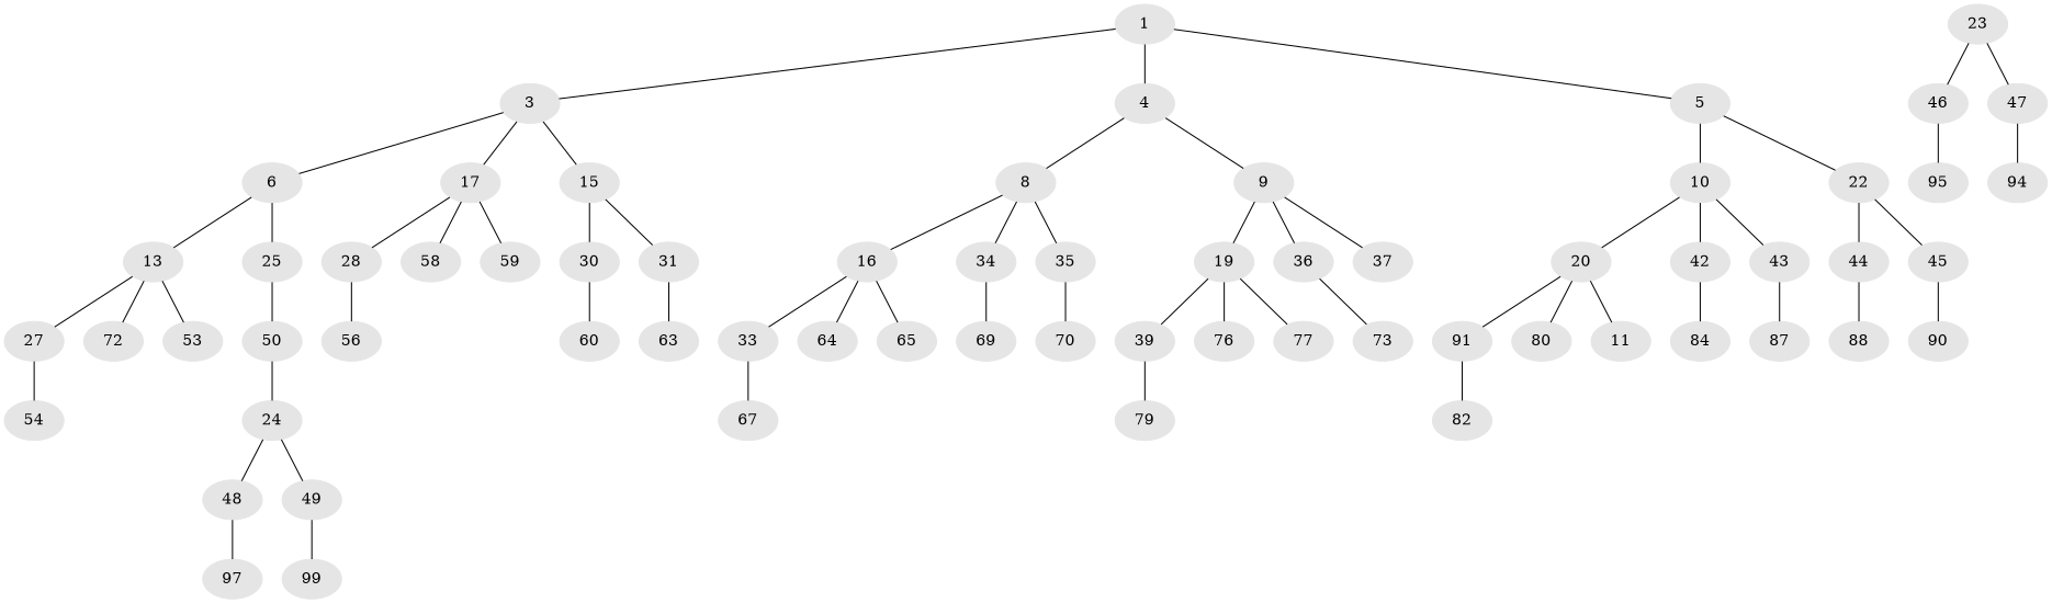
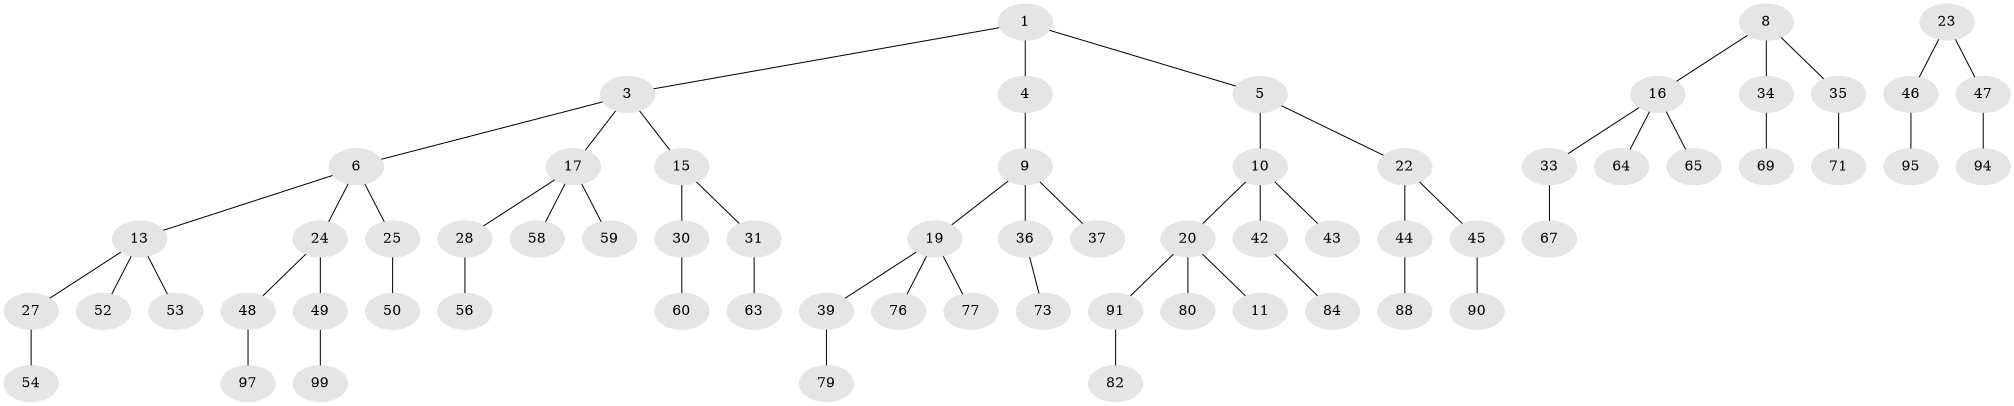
  graph {
    node [color=gray90 style=filled latent=0.2]
    1 [super="+2" latent=""]
    3 [latent=1 super="+7"]
    4 [latent=0.5]
    5 [latent=0.5 super="+11"]
    6 [latent=0.5 super="+12"]
    n6 [label=17 latent=0.333333 super="+29"]
    15 [latent=0.333333]
    8 [latent=0.333333 super="+17"]
    9 [latent=0.333333 super="+18"]
    10 [latent=0.333333 super="+21"]
    22 [latent=0.25]
    13 [latent=0.333333 super="+26"]
    24 [latent=0.25]
    25 [latent=0.25 super="+51"]
    28 [latent=0.25 super="+57"]
    58
    59
    30 [latent=0.25 super="+61"]
    31 [latent=0.25 super="+62"]
    16 [latent=0.25 super="+32"]
    34 [super="+68"]
    35 [super="+71"]
    19 [latent=0.25 super="+38"]
    36
    37 [super="+75"]
    20 [latent=0.25 super="+40"]
    42 [super="+85"]
    43 [super="+86"]
    44 [super="+89"]
    45 [super="+91"]
    23 [latent=0.25]
    46 [super="+92"]
    47 [super="+95"]
    27 [latent=0.25 super="+55"]
-   52 [label=72]
+   52
    53
    48 [super="+96"]
    49 [super="+98"]
    50 [super="+100"]
    33 [super="+66"]
    64 [latent=0.166667]
    65 [latent=0.166667]
    69 [latent=0.166667]
-   70 [latent=0.166667]
+   70 [latent=0.166667 label=71]
    39 [super="+78"]
    76 [latent=0.166667]
    77 [latent=0.166667]
    73 [latent=0.166667]
    n49 [label=91 super="+83"]
    80 [latent=0.166667]
    n51 [label=11 latent=0.166667]
    84 [latent=0.166667]
-   87 [latent=0.166667]
    54
    56
    60
    63
    67 [latent=0.166667]
    79 [latent=0.166667]
    82 [latent=0.166667]
    88 [latent=0.166667]
    90 [latent=0.166667]
    n63 [label=95 latent=0.166667]
    94 [latent=0.166667]
    97 [latent=0.166667]
    99 [latent=0.166667]
    1 -- 3
    1 -- 4
    1 -- 5
    3 -- 6
    3 -- n6
    3 -- 15
-   4 -- 8
    4 -- 9
    5 -- 10
    5 -- 22
    6 -- 13
-   50 -- 24
+   6 -- 24
    6 -- 25
    n6 -- 28
    n6 -- 58
    n6 -- 59
    15 -- 30
    15 -- 31
    8 -- 16
    8 -- 34
    8 -- 35
    9 -- 19
    9 -- 36
    9 -- 37
    10 -- 20
    10 -- 42
    10 -- 43
    22 -- 44
    22 -- 45
    13 -- 27
    13 -- 52
    13 -- 53
    24 -- 48
    24 -- 49
    25 -- 50
    28 -- 56
    30 -- 60
    31 -- 63
    16 -- 33
    16 -- 64
    16 -- 65
    34 -- 69
    35 -- 70
    19 -- 39
    19 -- 76
    19 -- 77
    36 -- 73
    20 -- n49
    20 -- 80
    20 -- n51
    42 -- 84
-   43 -- 87
    44 -- 88
    45 -- 90
    23 -- 46
    23 -- 47
    46 -- n63
    47 -- 94
    27 -- 54
    48 -- 97
    49 -- 99
    33 -- 67
    39 -- 79
    n49 -- 82
  }
